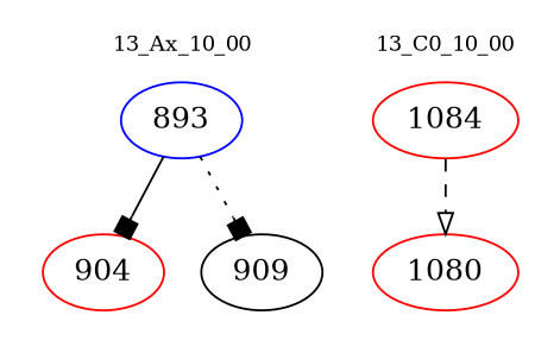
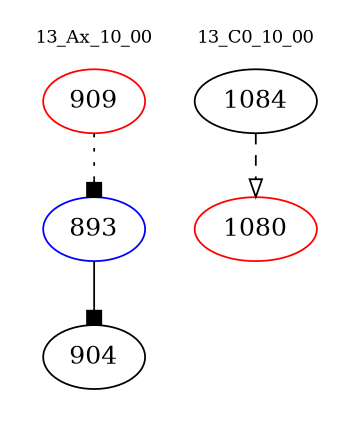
  digraph {
    node [color=black]
    edge [arrowhead=box color=black]
    n1 [color=blue label=893]
-   n2 [color=red label=904]
-   n3 [label=909]
-   n4 [color=red label=1084]
+   n2 [label=904]
+   n3 [color=red label=909]
+   n4 [label=1084]
    n5 [color=red label=1080]
    subgraph cluster_1 {
      color=white
      fontsize=10
      label="13_Ax_10_00"
      n1
      n2
      n3
    }
    subgraph cluster_2 {
      color=white
      fontsize=10
      label="13_C0_10_00"
      n4
      n5
    }
    n1 -> n2 [style=solid]
-   n1 -> n3 [style=dotted]
+   n3 -> n1 [style=dotted]
    n4 -> n5 [arrowhead=onormal style=dashed]
  }
